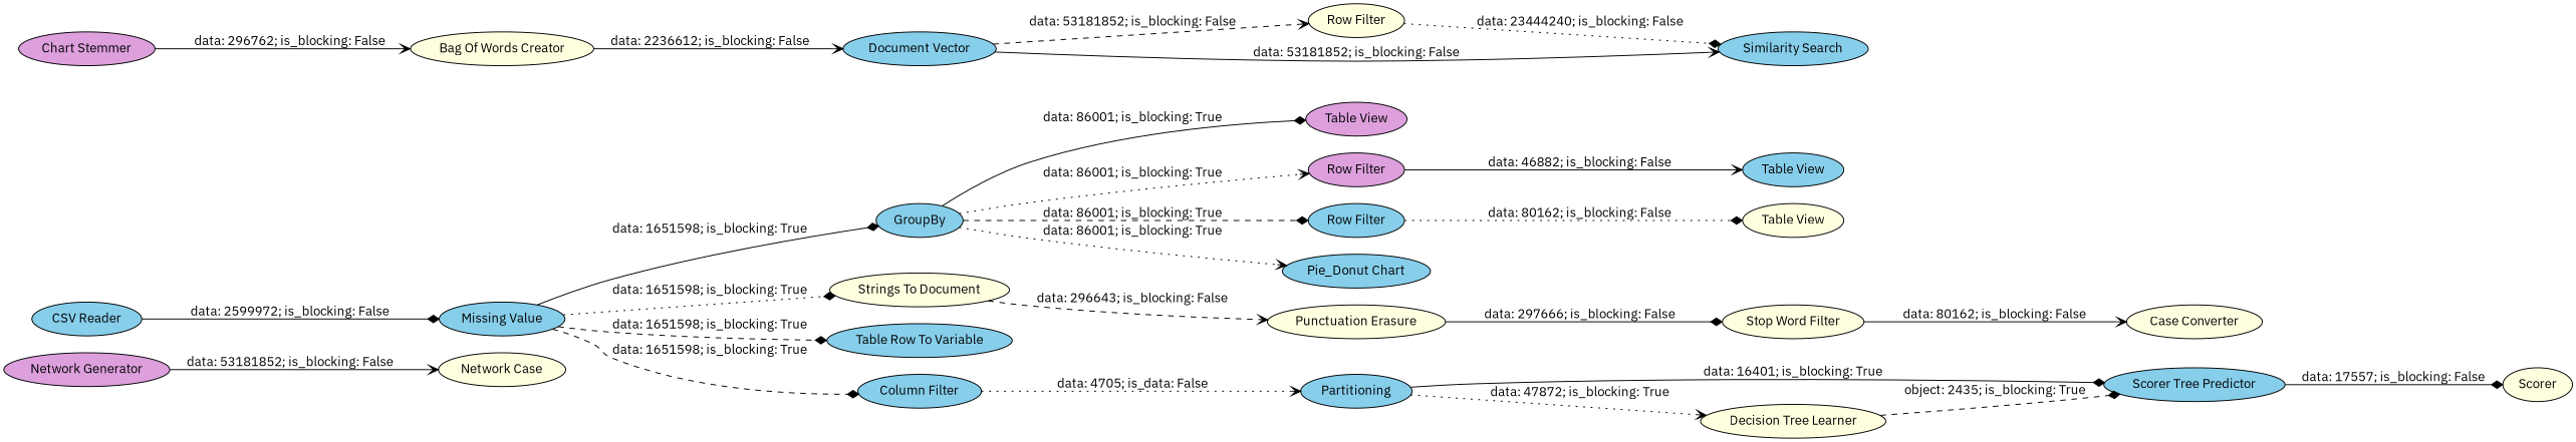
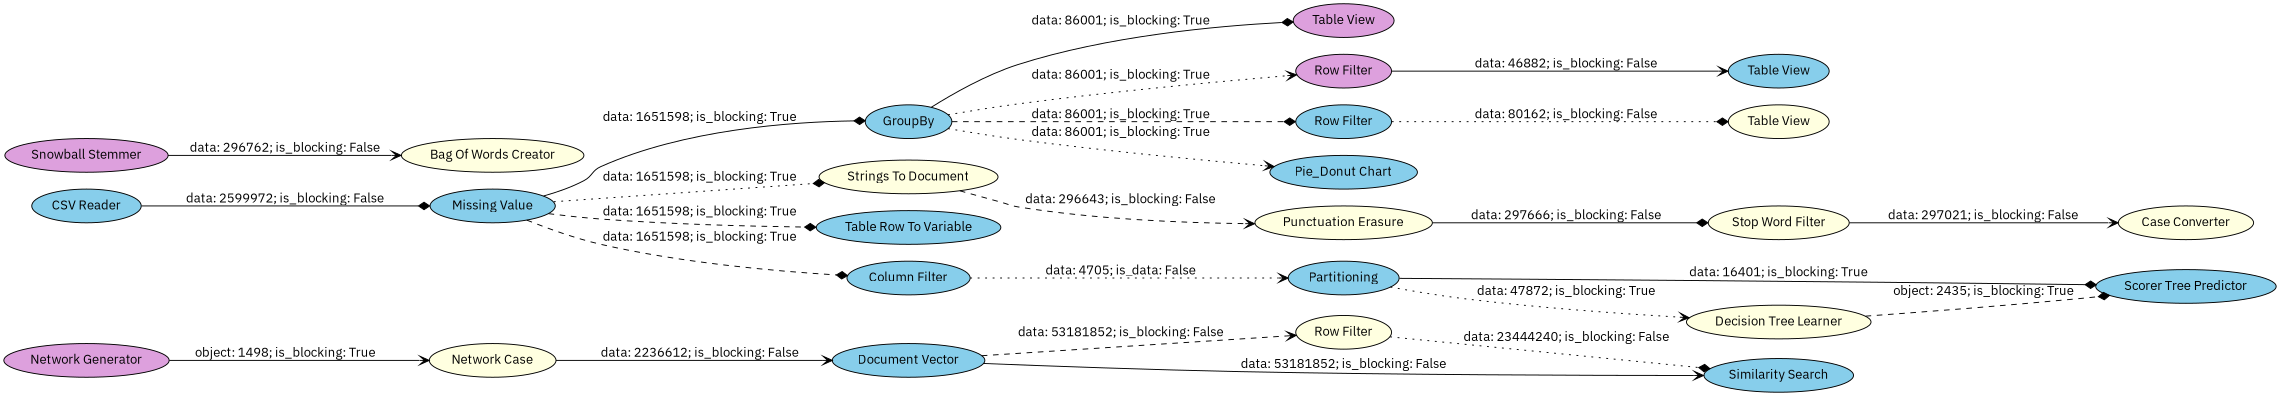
  digraph {
    fontname="IBM Plex Sans"
    rankdir=LR
    node [fillcolor=skyblue fontname="IBM Plex Sans" style=filled]
    edge [arrowhead=diamond fontname="IBM Plex Sans" style=solid]
    n1 [fillcolor=lightyellow label="Network Case"]
-   n2 [fillcolor=lightyellow label=Scorer]
    n3 [label=GroupBy]
    n4 [fillcolor=plum label="Table View"]
    n5 [fillcolor=plum label="Row Filter"]
    n6 [label="Row Filter"]
    n7 [label="Pie_Donut Chart"]
    n8 [label="Table View"]
    n9 [fillcolor=lightyellow label="Table View"]
    n10 [fillcolor=lightyellow label="Row Filter"]
    n11 [label="Similarity Search"]
    n12 [fillcolor=lightyellow label="Strings To Document"]
    n13 [fillcolor=lightyellow label="Punctuation Erasure"]
    n14 [fillcolor=lightyellow label="Stop Word Filter"]
    n15 [label="Table Row To Variable"]
    n16 [fillcolor=lightyellow label="Bag Of Words Creator"]
    n17 [label="Document Vector"]
    n18 [fillcolor=lightyellow label="Case Converter"]
    n19 [label="CSV Reader"]
    n20 [label="Missing Value"]
    n21 [label="Column Filter"]
-   n22 [fillcolor=plum label="Chart Stemmer"]
+   n22 [fillcolor=plum label="Snowball Stemmer"]
    n23 [label="Scorer Tree Predictor"]
    n24 [fillcolor=plum label="Network Generator"]
    n25 [fillcolor=lightyellow label="Decision Tree Learner"]
    n26 [label=Partitioning]
    n3 -> n4 [label="data: 86001; is_blocking: True"]
    n3 -> n5 [arrowhead=vee label="data: 86001; is_blocking: True" style=dotted]
    n3 -> n6 [label="data: 86001; is_blocking: True" style=dashed]
    n3 -> n7 [arrowhead=vee label="data: 86001; is_blocking: True" style=dotted]
    n5 -> n8 [arrowhead=vee label="data: 46882; is_blocking: False"]
    n6 -> n9 [label="data: 80162; is_blocking: False" style=dotted]
    n10 -> n11 [label="data: 23444240; is_blocking: False" style=dotted]
    n12 -> n13 [arrowhead=vee label="data: 296643; is_blocking: False" style=dashed]
    n13 -> n14 [label="data: 297666; is_blocking: False"]
-   n14 -> n18 [arrowhead=vee label="data: 80162; is_blocking: False"]
-   n16 -> n17 [arrowhead=vee label="data: 2236612; is_blocking: False"]
+   n14 -> n18 [arrowhead=vee label="data: 297021; is_blocking: False"]
+   n1 -> n17 [arrowhead=vee label="data: 2236612; is_blocking: False"]
    n17 -> n10 [arrowhead=vee label="data: 53181852; is_blocking: False" style=dashed]
    n17 -> n11 [arrowhead=vee label="data: 53181852; is_blocking: False"]
    n19 -> n20 [label="data: 2599972; is_blocking: False"]
    n20 -> n3 [label="data: 1651598; is_blocking: True"]
    n20 -> n12 [label="data: 1651598; is_blocking: True" style=dotted]
    n20 -> n15 [label="data: 1651598; is_blocking: True" style=dashed]
    n20 -> n21 [label="data: 1651598; is_blocking: True" style=dashed]
    n21 -> n26 [arrowhead=vee label="data: 4705; is_data: False" style=dotted]
    n22 -> n16 [arrowhead=vee label="data: 296762; is_blocking: False"]
-   n23 -> n2 [label="data: 17557; is_blocking: False"]
-   n24 -> n1 [arrowhead=vee label="data: 53181852; is_blocking: False"]
+   n24 -> n1 [arrowhead=vee label="object: 1498; is_blocking: True"]
    n25 -> n23 [label="object: 2435; is_blocking: True" style=dashed]
    n26 -> n23 [label="data: 16401; is_blocking: True"]
    n26 -> n25 [arrowhead=vee label="data: 47872; is_blocking: True" style=dotted]
  }
